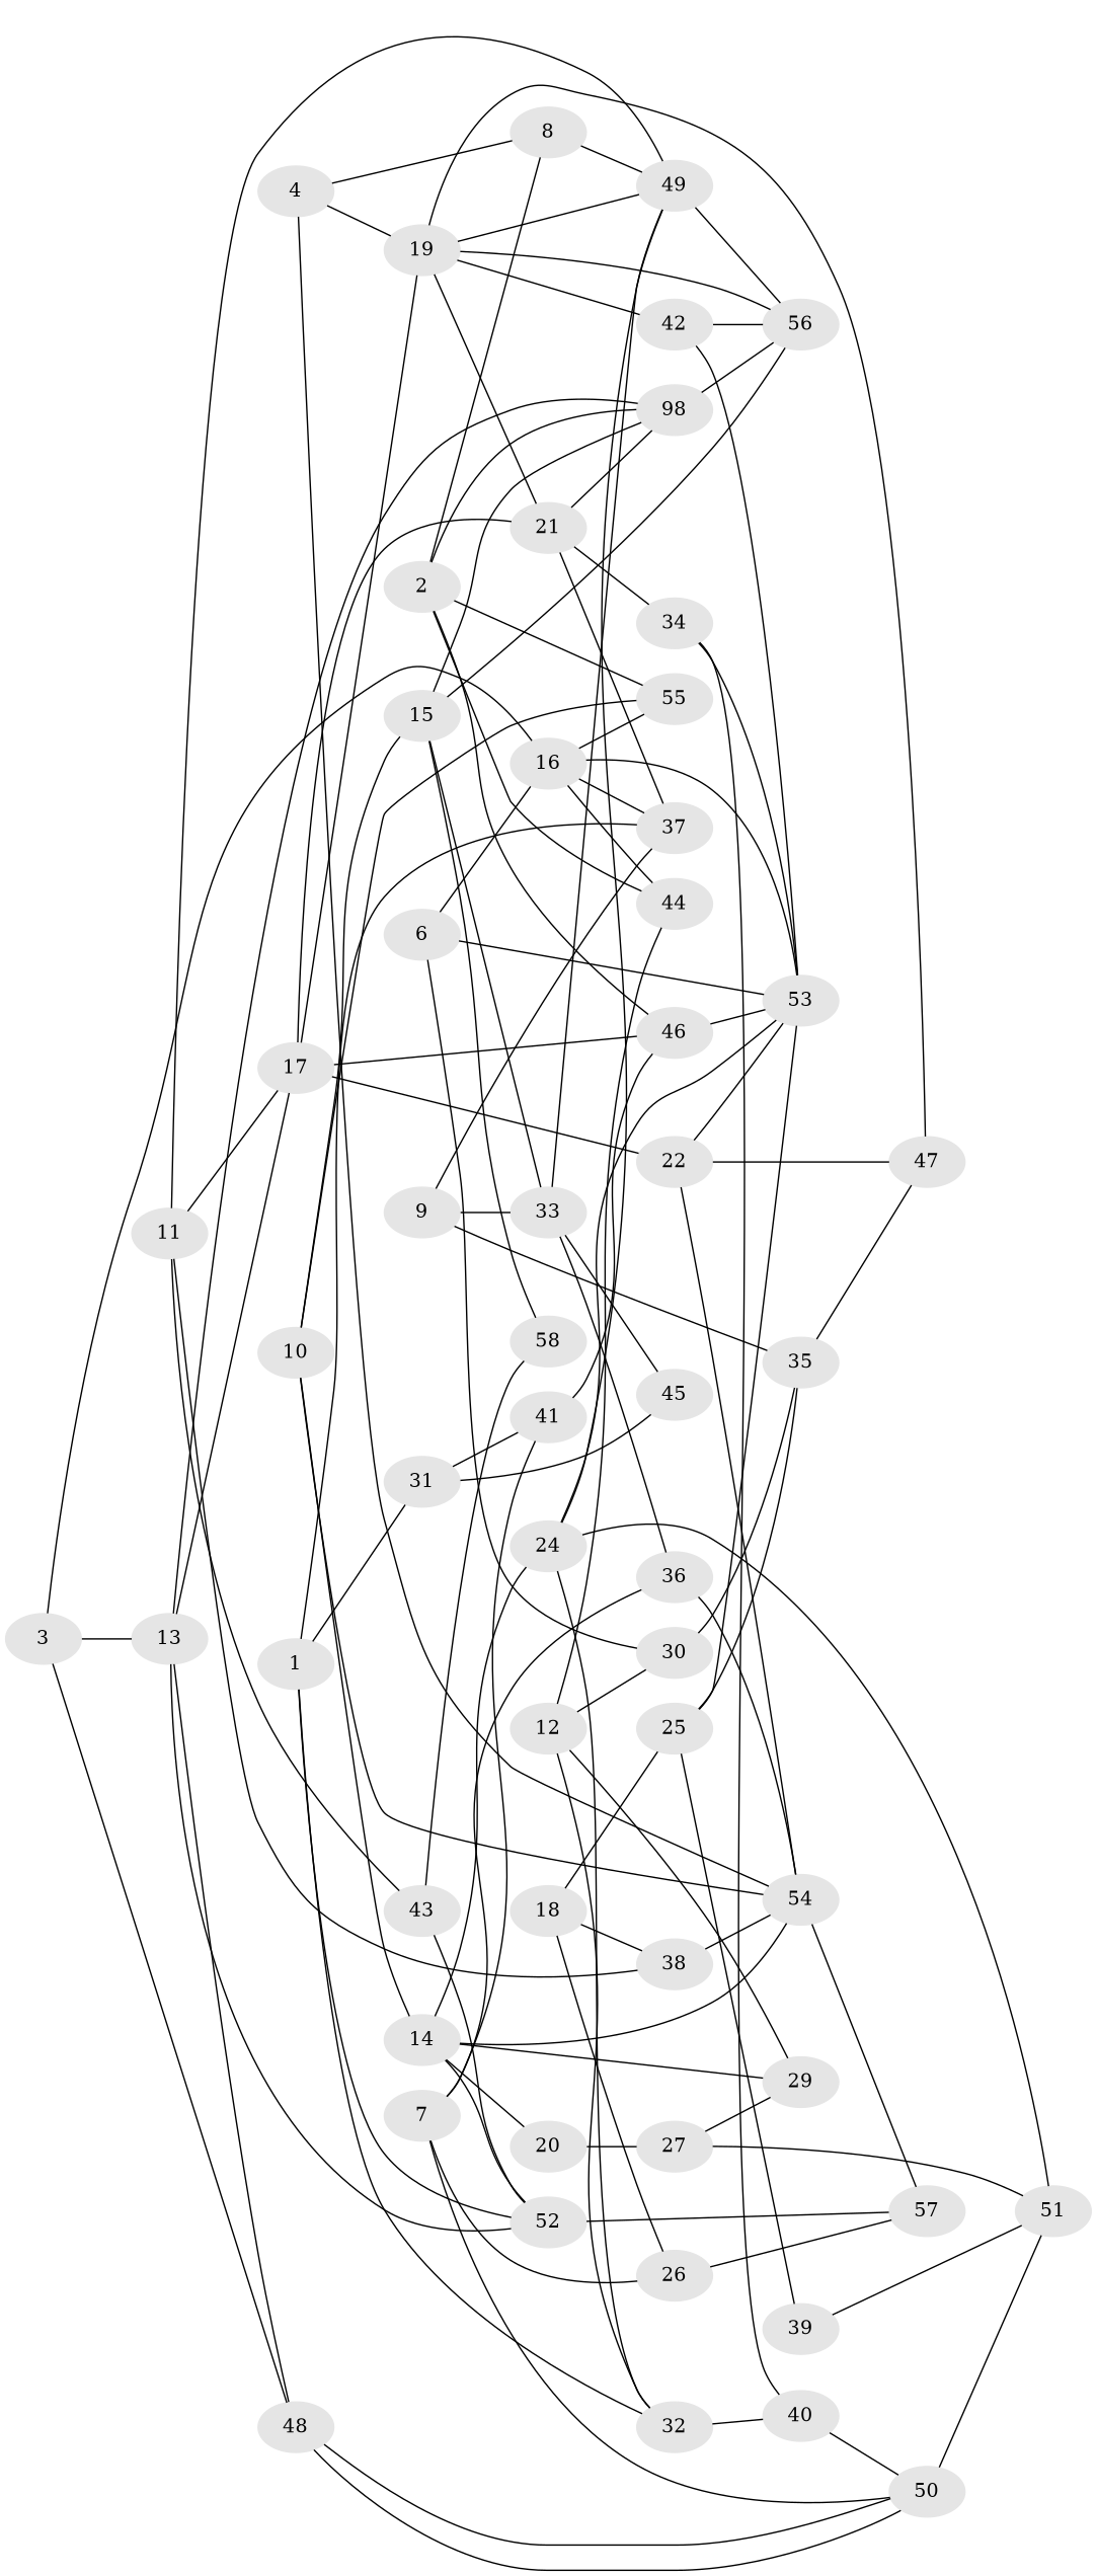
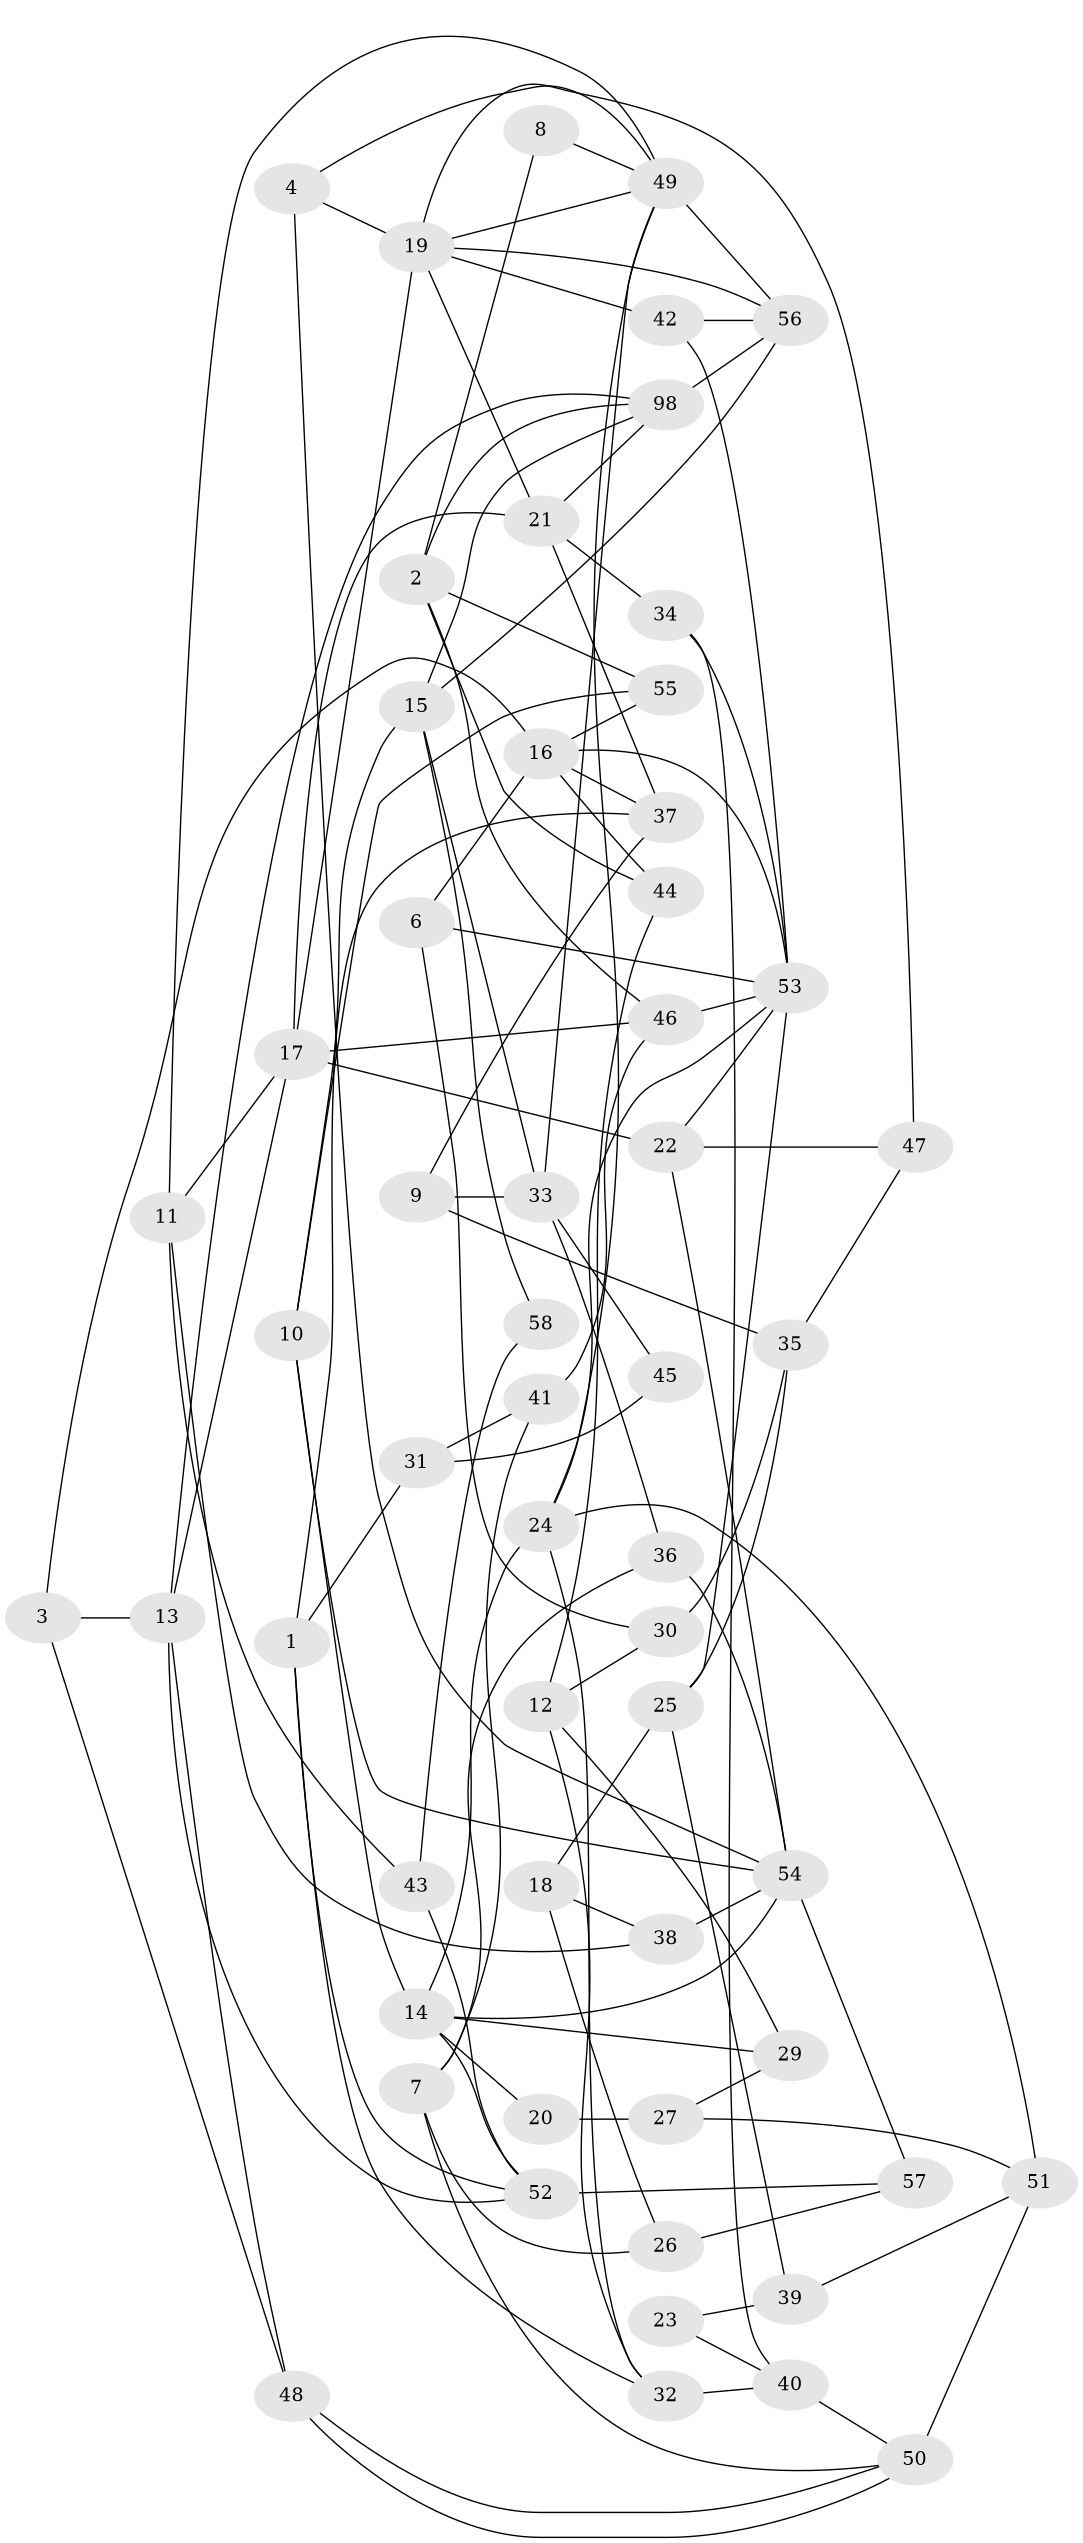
  graph {
    rankdir=LR
    node [color=gray90 style=filled]
    1
    31
    32
    37
    52
    41
    45
    40
    57
    2
    8
    n12 [label=98]
    44
    46
    55
    49
    56
    53
    3
    13
    16
    48
    17
    50
    4
    19
    54
    21
    42
    47
    6
    30
    35
    7
    26
    36
    51
    9
    33
    10
    14
    15
    29
    20
    24
    58
    11
    38
    43
    22
    12
    27
    34
    18
    25
    39
+   23
    1 -- 31
    1 -- 32
    1 -- 37
    1 -- 52
    31 -- 41
    31 -- 45
    32 -- 40
    52 -- 57
    41 -- 46
    40 -- 50
    2 -- 8
    2 -- n12
    2 -- 44
    2 -- 46
    2 -- 55
    8 -- 49
    n12 -- 56
    46 -- 53
    49 -- 56
    3 -- 13
    3 -- 16
    3 -- 48
    13 -- 52
    13 -- n12
    13 -- 48
    13 -- 17
    16 -- 37
    16 -- 44
    16 -- 55
    16 -- 53
    48 -- 50
    48 -- 50
    17 -- 46
    17 -- 19
    17 -- 21
    17 -- 22
    50 -- 51
-   4 -- 8
+   4 -- 49
    4 -- 19
    4 -- 54
    19 -- 49
    19 -- 56
    19 -- 21
    19 -- 42
    19 -- 47
    54 -- 57
    21 -- 37
    21 -- n12
    21 -- 34
    42 -- 56
    42 -- 53
    6 -- 53
    6 -- 16
    6 -- 30
    30 -- 35
    35 -- 47
    7 -- 41
    7 -- 50
    7 -- 26
    7 -- 36
    26 -- 57
    36 -- 54
    9 -- 37
    9 -- 35
    9 -- 33
    33 -- 45
    33 -- 49
    33 -- 36
    10 -- 55
    10 -- 54
    10 -- 14
    10 -- 15
    14 -- 52
    14 -- 54
    14 -- 29
    14 -- 20
    14 -- 24
    15 -- n12
    15 -- 56
    15 -- 33
    15 -- 58
    20 -- 27
    24 -- 32
    24 -- 49
    24 -- 53
    24 -- 51
    11 -- 49
    11 -- 17
    11 -- 38
    11 -- 43
    38 -- 54
    43 -- 52
    43 -- 58
    22 -- 53
    22 -- 54
    22 -- 47
    12 -- 32
    12 -- 44
    12 -- 30
    12 -- 29
    27 -- 51
    27 -- 29
    34 -- 40
    34 -- 53
    18 -- 26
    18 -- 38
    18 -- 25
    25 -- 53
    25 -- 35
    25 -- 39
    39 -- 51
+   23 -- 40
+   23 -- 39
  }
